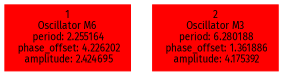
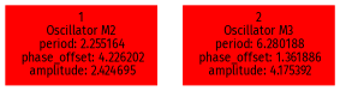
  digraph {
    forcelabels=true
    fontname="Fira Sans"
    node [color=red fontsize=8 shape=box style=filled fontname="Fira Sans"]
-   n1 [label=<1<BR />Oscillator M6<BR /> period: 2.255164<BR /> phase_offset: 4.226202<BR /> amplitude: 2.424695>]
+   n1 [label=<1<BR />Oscillator M2<BR /> period: 2.255164<BR /> phase_offset: 4.226202<BR /> amplitude: 2.424695>]
    n2 [label=<2<BR />Oscillator M3<BR /> period: 6.280188<BR /> phase_offset: 1.361886<BR /> amplitude: 4.175392>]
  }
